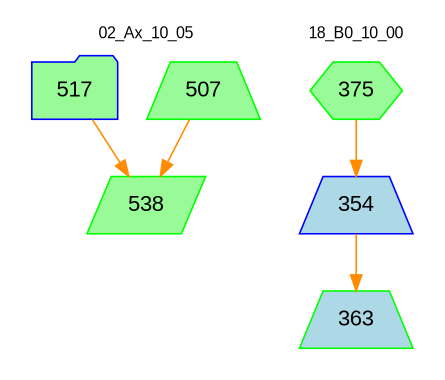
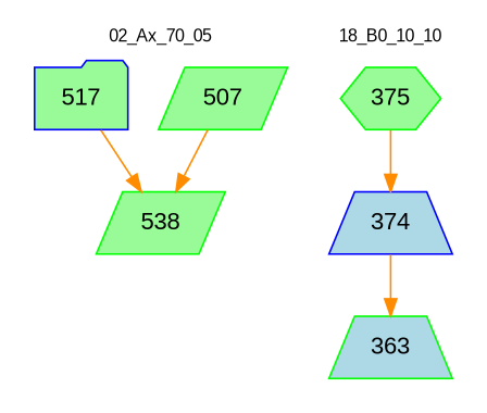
  digraph {
    fontname="Liberation Sans"
    node [color=green fillcolor=palegreen fontname="Liberation Sans" shape=parallelogram style=filled]
    edge [color=darkorange fontname="Liberation Sans"]
-   n1 [label=507 shape=trapezium]
+   n1 [label=507]
    n2 [color=blue label=517 shape=folder]
    n3 [label=538]
    n4 [label=375 shape=hexagon]
-   n5 [color=blue fillcolor=lightblue label=354 shape=trapezium]
+   n5 [color=blue fillcolor=lightblue label=374 shape=trapezium]
    n6 [fillcolor=lightblue label=363 shape=trapezium]
    subgraph cluster_1 {
      color=white
      fontsize=10
-     label="02_Ax_10_05"
+     label="02_Ax_70_05"
      n1
      n2
      n3
    }
    subgraph cluster_2 {
      color=white
      fontsize=10
-     label="18_B0_10_00"
+     label="18_B0_10_10"
      n4
      n5
      n6
    }
    n1 -> n3
    n2 -> n3
    n4 -> n5
    n5 -> n6
  }
